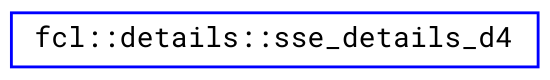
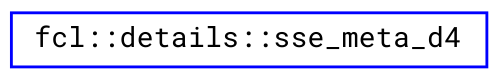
  digraph {
    rankdir=TB
    fontname="Roboto Mono"
-   n1 [color=blue fillcolor=white fontname="Roboto Mono" fontsize=10 height=0.2 label="fcl::details::sse_details_d4" shape=record style=filled width=0.4]
+   n1 [color=blue fillcolor=white fontname="Roboto Mono" fontsize=10 height=0.2 label="fcl::details::sse_meta_d4" shape=record style=filled width=0.4]
  }
